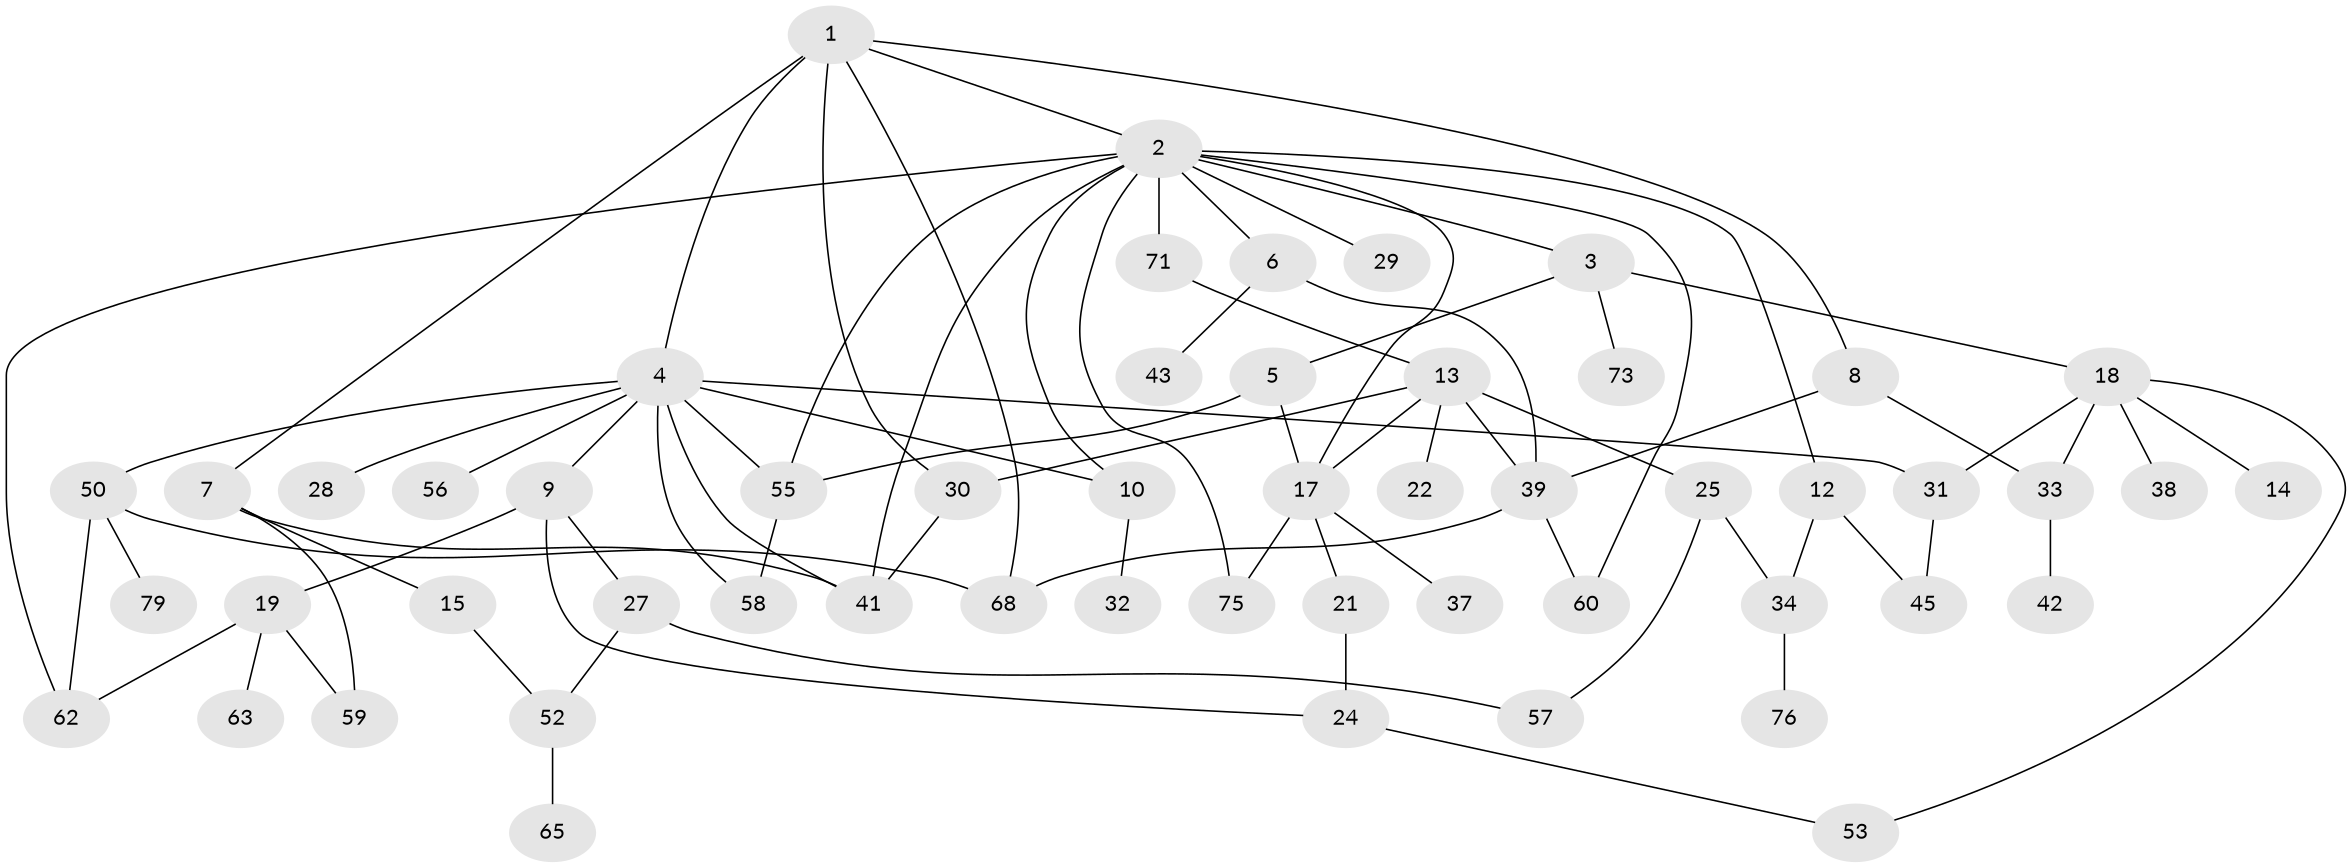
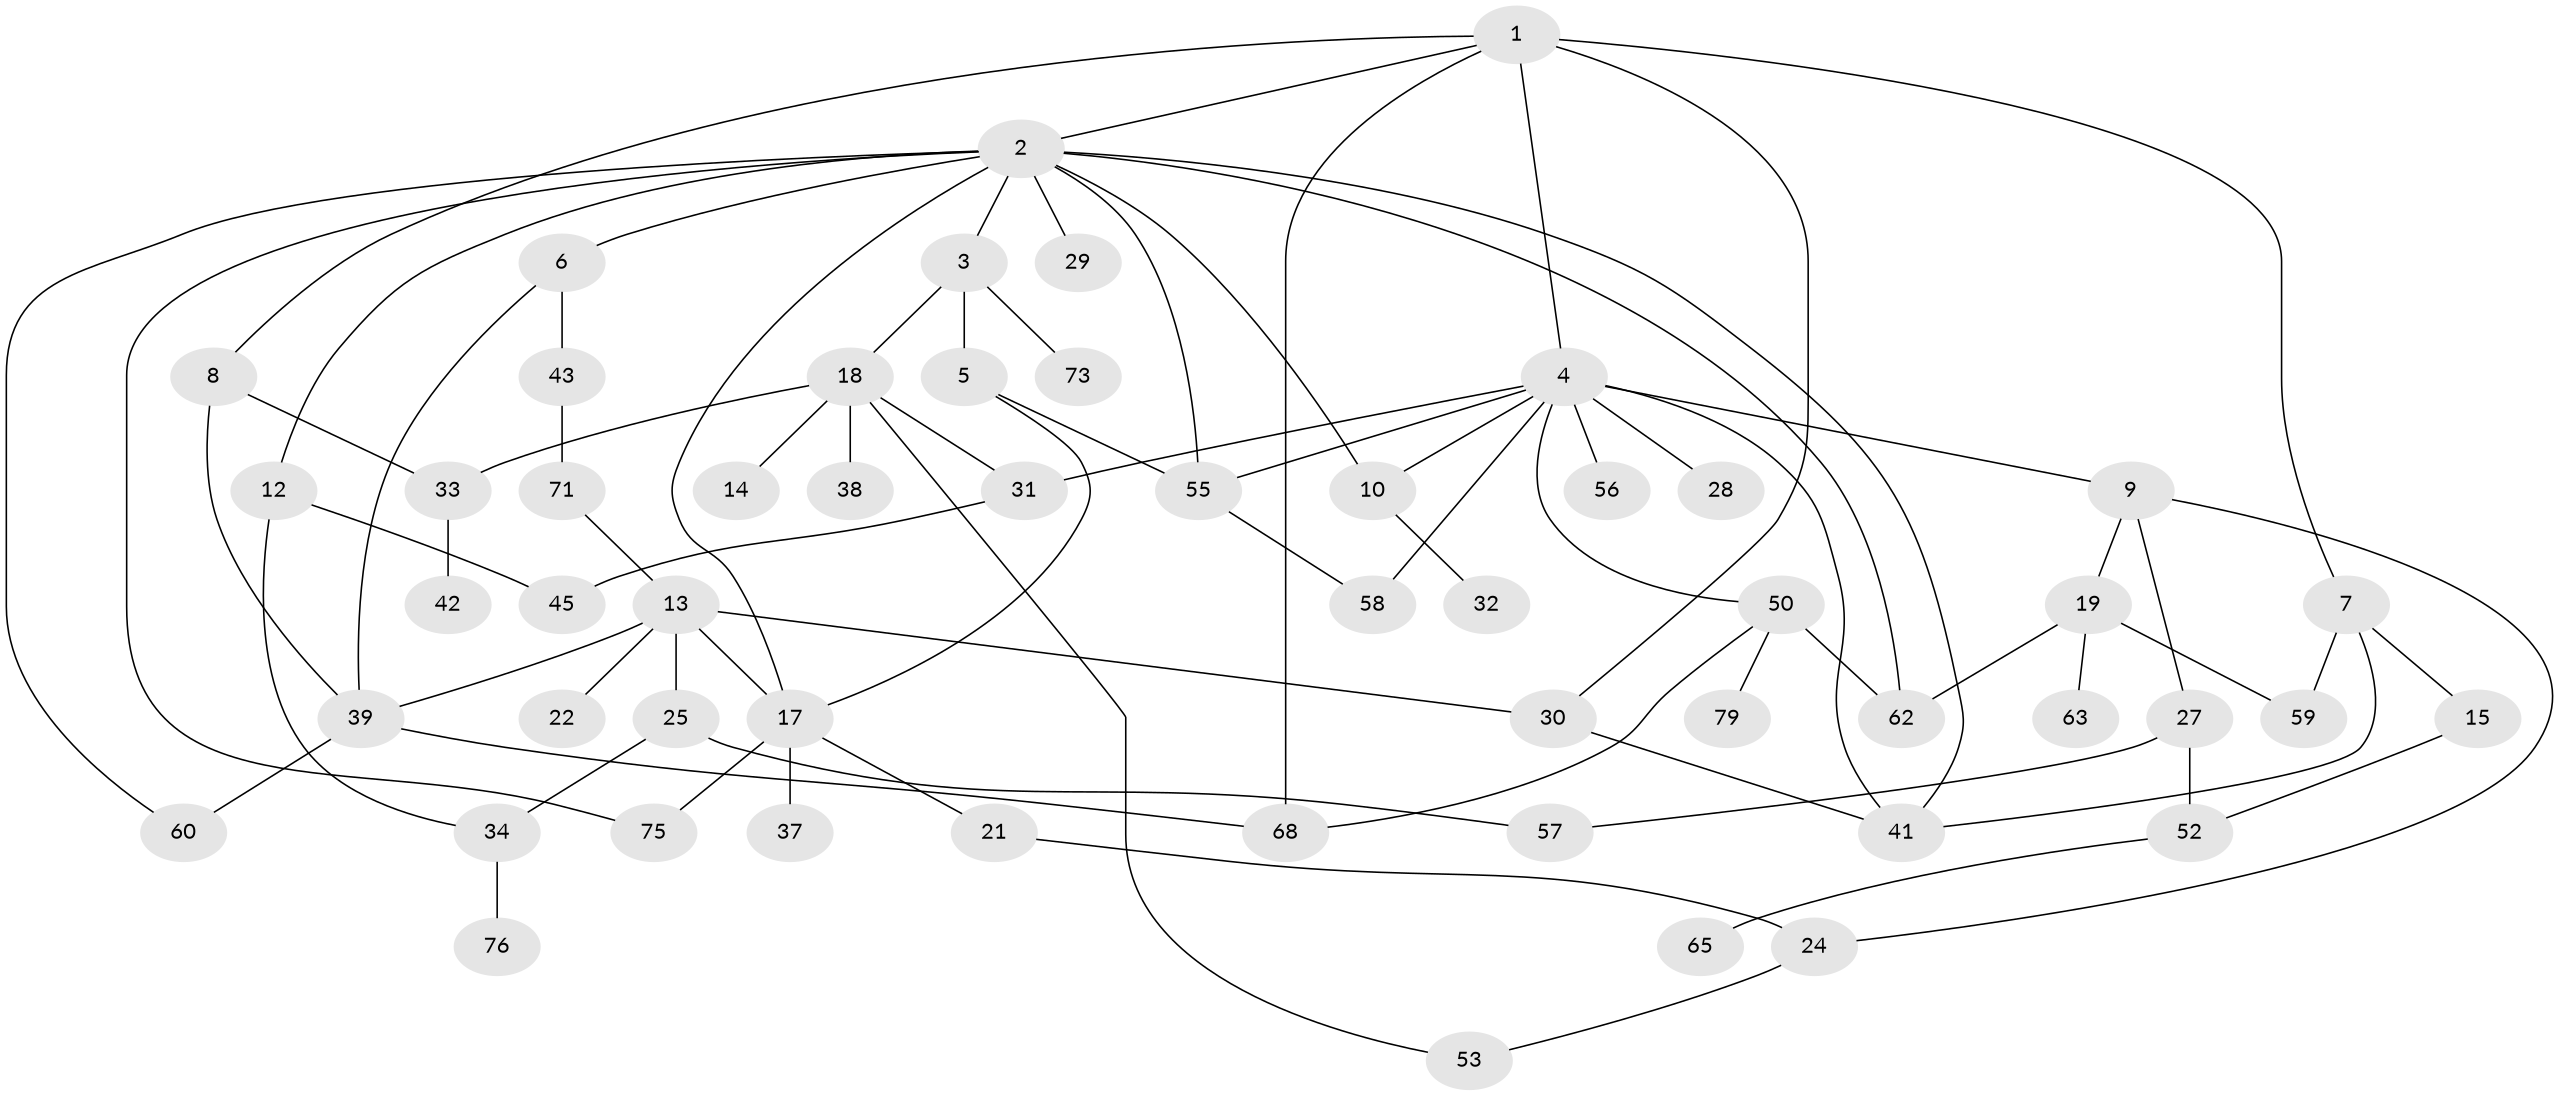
  graph {
    fontname=Lato
    node [color=gray90 fontname=Lato style=filled]
    edge [fontname=Lato]
    2 [super="+14"]
    3
    6 [super="+26"]
    10 [super="+23"]
    n5 [label=71]
    12
    17 [super="+20"]
    29
    41 [super="+69"]
    55 [super="+82"]
    60
    62
    75
    1
    4 [super="+40"]
    7 [super="+54"]
    8 [super="+49"]
    30
    68 [super="+70"]
    9 [super="+16"]
    28 [super="+51"]
    31 [super="+35"]
    50 [super="+66"]
    56 [super="+78"]
    58
    15 [super="+36"]
    59
    39 [super="+46"]
    33 [super="+80"]
    5 [super="+61"]
    18 [super="+64"]
    73
    43
    32
    13 [super="+71"]
    34 [super="+44"]
    45 [super="+67"]
    21
    37 [super="+48"]
    38
    53
    n42 [label=14]
    19 [super="+47"]
    24 [super="+77"]
    27
    79
    52 [super="+81"]
    42
    63
    57 [super="+72"]
    22
    25
    76
    65
    2 -- 3
    2 -- 6
    2 -- 10
-   2 -- n5
+   43 -- n5
    2 -- 12
    2 -- 17
    2 -- 29
    2 -- 41
    2 -- 55
    2 -- 60
    2 -- 62
    2 -- 75
    3 -- 5
    3 -- 18
    3 -- 73
    6 -- 39
    6 -- 43
    10 -- 32
    n5 -- 13
    12 -- 34
    12 -- 45
    17 -- 75
    17 -- 21
    17 -- 37
    55 -- 58
    1 -- 2
    1 -- 4
    1 -- 7
    1 -- 8
    1 -- 30
    1 -- 68
    4 -- 10
    4 -- 41
    4 -- 55
    4 -- 9
    4 -- 28
    4 -- 31
    4 -- 50
    4 -- 56
    4 -- 58
    7 -- 41
    7 -- 15
    7 -- 59
    8 -- 39
    8 -- 33
    30 -- 41
    9 -- 19
    9 -- 24
    9 -- 27
    31 -- 45
    50 -- 62
    50 -- 68
    50 -- 79
    15 -- 52
    39 -- 60
    39 -- 68
    33 -- 42
    5 -- 17
    5 -- 55
    18 -- 31
    18 -- 33
    18 -- 38
    18 -- 53
    18 -- n42
    13 -- 17
    13 -- 30
    13 -- 39
    13 -- 22
    13 -- 25
    34 -- 76
    21 -- 24
    19 -- 62
    19 -- 59
    19 -- 63
    24 -- 53
    27 -- 52
    27 -- 57
    52 -- 65
    25 -- 34
    25 -- 57
  }
